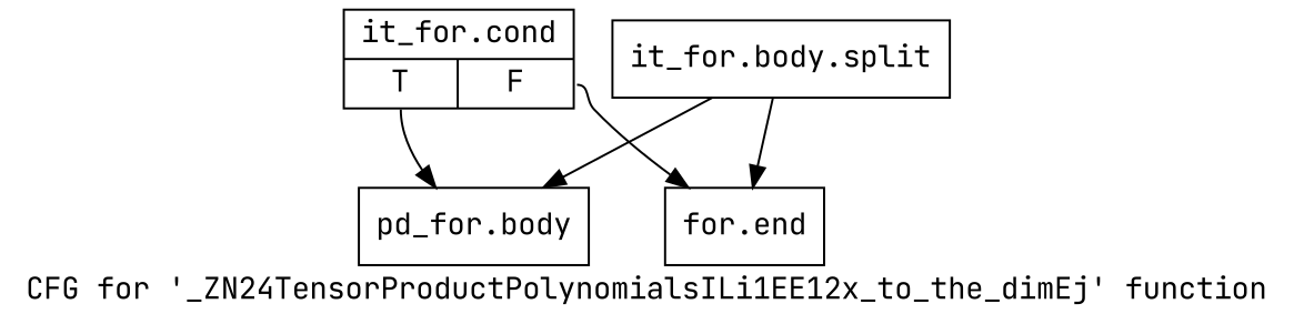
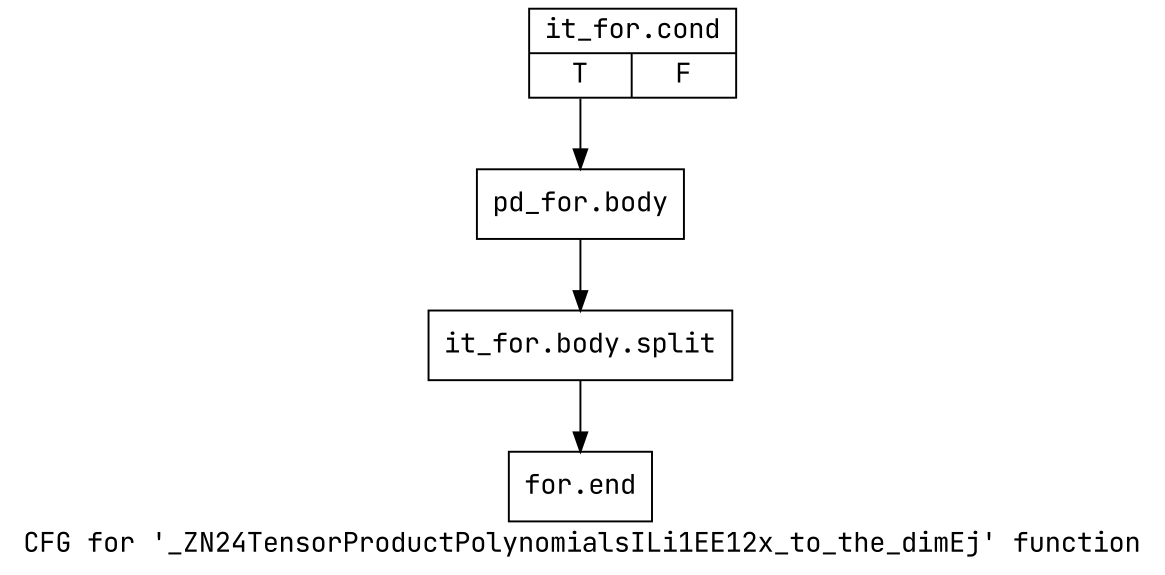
  digraph {
    fontname="JetBrains Mono"
    label="CFG for '_ZN24TensorProductPolynomialsILi1EE12x_to_the_dimEj' function"
    node [fontname="JetBrains Mono" shape=record]
    edge [fontname="JetBrains Mono"]
    n1 [label="{it_for.cond|{<s0>T|<s1>F}}"]
    n2 [label="{pd_for.body}"]
    n3 [label="{for.end}"]
    n4 [label="{it_for.body.split}"]
    n1 -> n2 [tailport=s0]
-   n1 -> n3 [tailport=s1]
-   n4 -> n2
+   n2 -> n4
    n4 -> n3
  }
